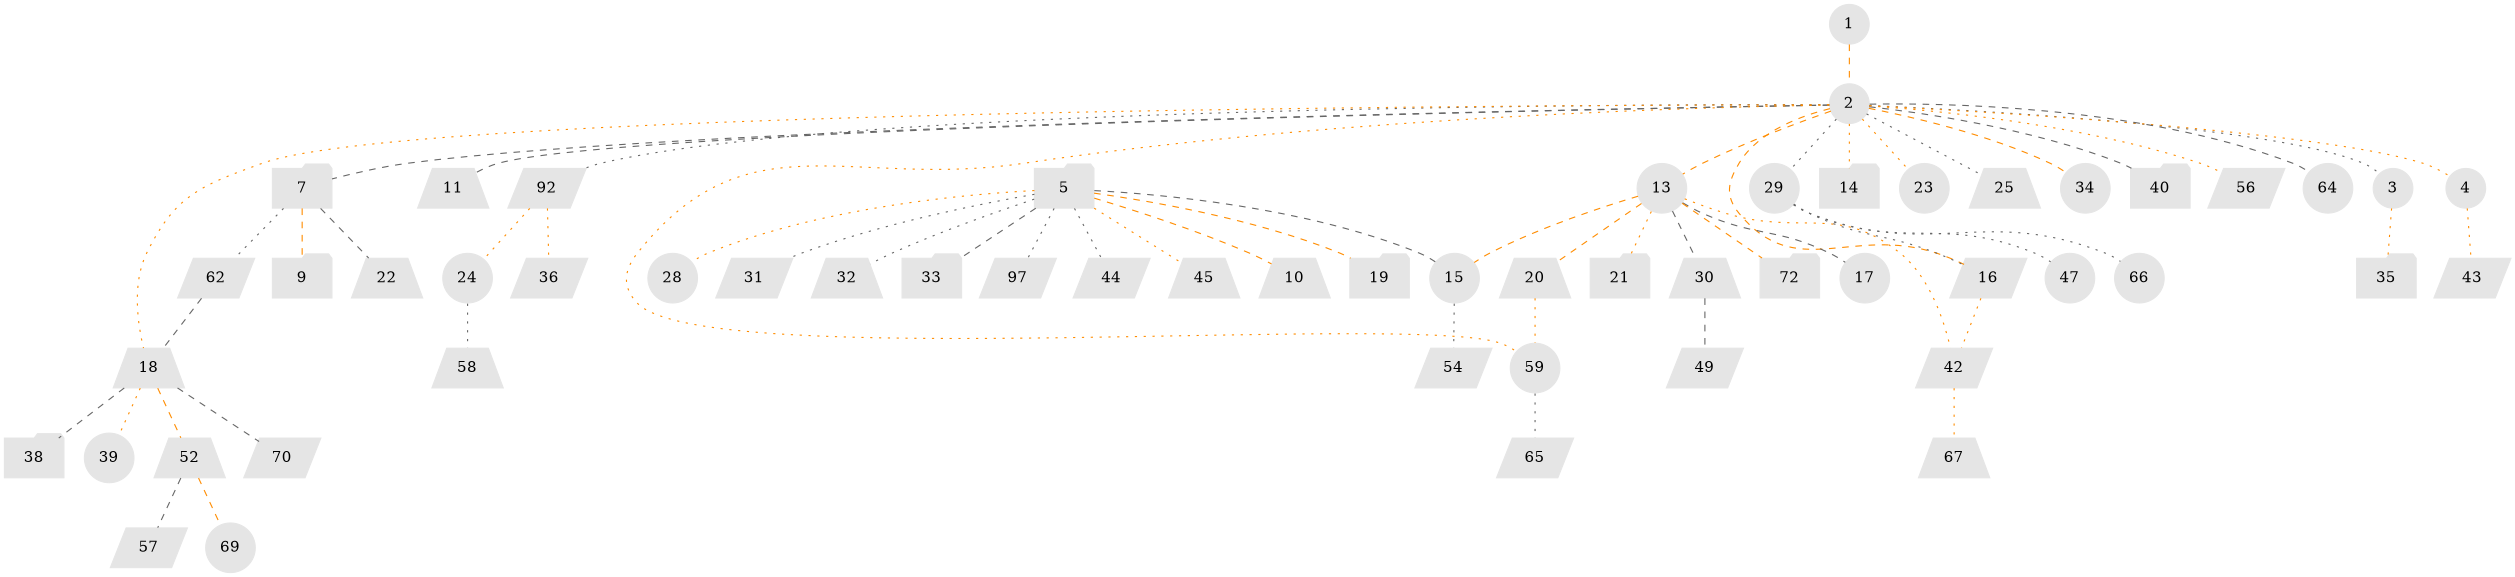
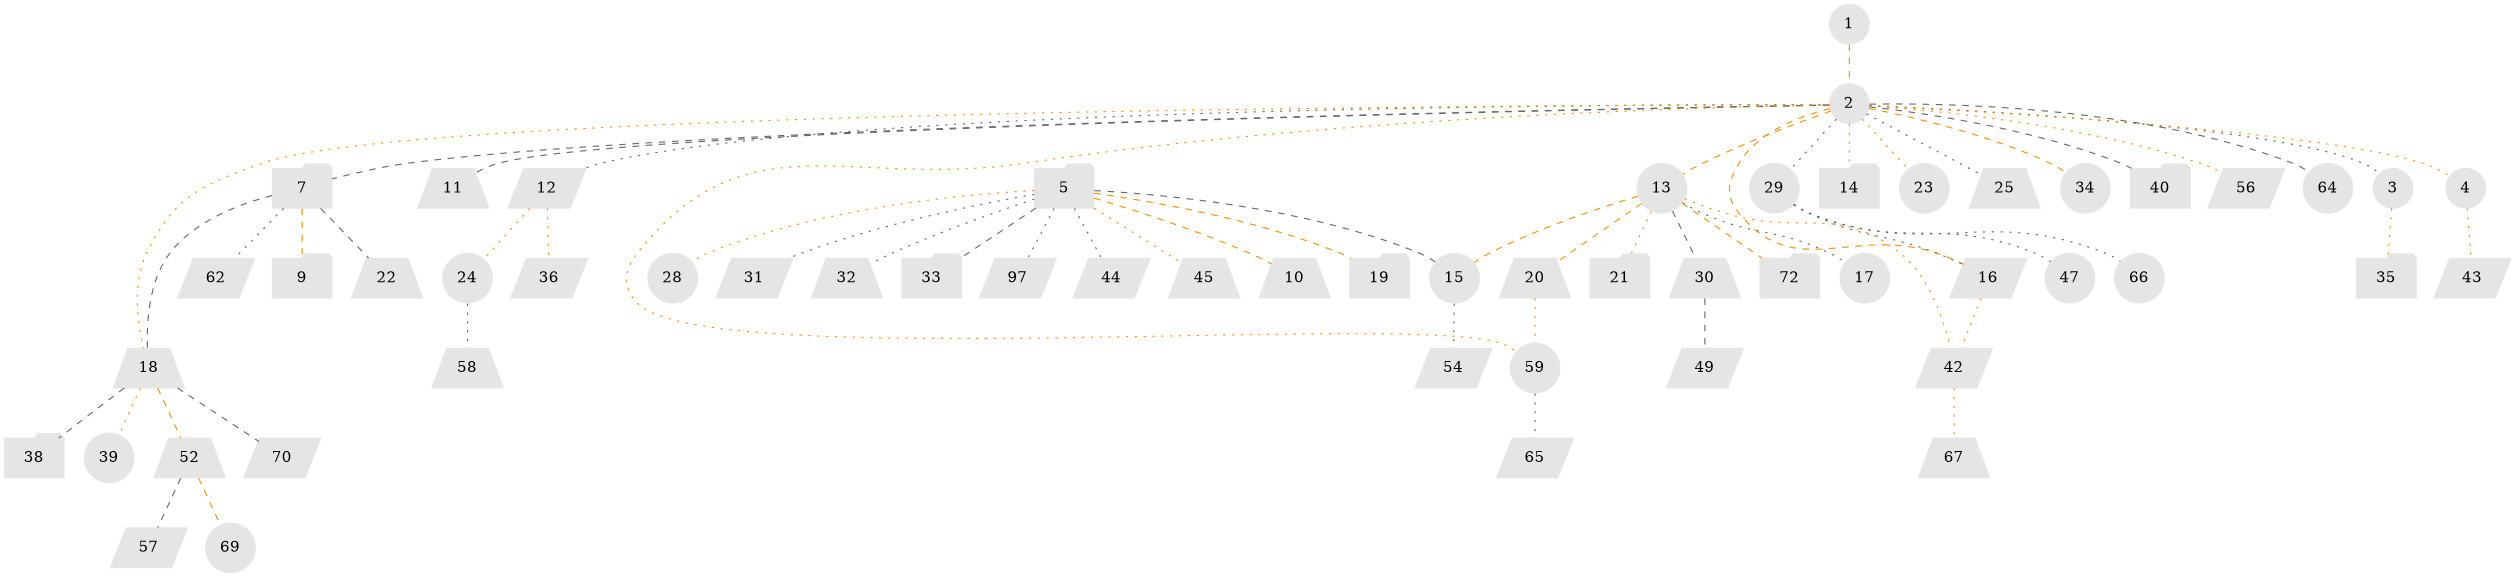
  graph {
    node [color=gray90 shape=circle style=filled]
    edge [color=darkorange style=dotted]
    1 [super="+8"]
    2 [super="+60"]
    3
    4
    7 [shape=folder super="+55"]
    11 [shape=trapezium super="+71"]
-   12 [shape=parallelogram super="+61" label=92]
+   12 [shape=parallelogram super="+61"]
    13 [super="+50"]
    14 [shape=folder]
    16 [shape=parallelogram]
    18 [shape=trapezium super="+27"]
    23 [super="+48"]
    25 [shape=trapezium]
    29 [super="+41"]
    34
    40 [shape=folder]
    56 [shape=parallelogram super="+68"]
    59
    64
    35 [shape=folder]
    43 [shape=parallelogram]
    5 [shape=folder super="+6"]
    10 [shape=trapezium]
    15 [super="+46"]
    19 [shape=folder]
    28
    31 [shape=parallelogram]
    32 [shape=trapezium]
    33 [shape=folder]
    n30 [label=97 shape=parallelogram]
    44 [shape=parallelogram]
    45 [shape=trapezium]
    9 [shape=folder]
    22 [shape=trapezium]
    62 [shape=parallelogram]
    24
    36 [shape=parallelogram]
    17
    20 [shape=trapezium super="+26"]
    21 [shape=folder]
    30 [shape=trapezium super="+51"]
    42 [shape=parallelogram super="+63"]
    72 [shape=folder]
    38 [shape=folder]
    39
    52 [shape=trapezium super="+53"]
    70 [shape=parallelogram]
    47
    66
    65 [shape=parallelogram]
    54 [shape=parallelogram]
    58 [shape=trapezium]
    49 [shape=parallelogram]
    67 [shape=trapezium]
    57 [shape=parallelogram]
    69
    1 -- 2 [style=dashed]
    2 -- 3 [color=gray40]
    2 -- 4
    2 -- 7 [color=gray40 style=dashed]
    2 -- 11 [color=gray40 style=dashed]
    2 -- 12 [color=gray40]
    2 -- 13 [style=dashed]
    2 -- 14
    2 -- 16 [style=dashed]
    2 -- 18
    2 -- 23
    2 -- 25 [color=gray40]
    2 -- 29 [color=gray40]
    2 -- 34 [style=dashed]
    2 -- 40 [color=gray40 style=dashed]
    2 -- 56
    2 -- 59
    2 -- 64 [color=gray40 style=dashed]
    3 -- 35
    4 -- 43
-   62 -- 18 [color=gray40 style=dashed]
+   7 -- 18 [color=gray40 style=dashed]
    7 -- 9 [style=dashed]
    7 -- 22 [color=gray40 style=dashed]
    7 -- 62 [color=gray40]
    12 -- 24
    12 -- 36
    13 -- 15 [style=dashed]
-   13 -- 17 [color=gray40 style=dashed]
+   13 -- 17 [color=gray40]
    13 -- 20 [style=dashed]
    13 -- 21
    13 -- 30 [color=gray40 style=dashed]
    13 -- 42
    13 -- 72 [style=dashed]
    16 -- 42
    18 -- 38 [color=gray40 style=dashed]
    18 -- 39
    18 -- 52 [style=dashed]
    18 -- 70 [color=gray40 style=dashed]
    29 -- 16 [color=gray40]
    29 -- 47 [color=gray40]
    29 -- 66 [color=gray40]
    59 -- 65 [color=gray40]
    5 -- 10 [style=dashed]
    5 -- 15 [color=gray40 style=dashed]
    5 -- 19 [style=dashed]
    5 -- 28
    5 -- 31 [color=gray40]
    5 -- 32 [color=gray40]
    5 -- 33 [color=gray40 style=dashed]
    5 -- n30 [color=gray40]
    5 -- 44 [color=gray40]
    5 -- 45
    15 -- 54 [color=gray40]
    24 -- 58 [color=gray40]
    20 -- 59
    30 -- 49 [color=gray40 style=dashed]
    42 -- 67
    52 -- 57 [color=gray40 style=dashed]
    52 -- 69 [style=dashed]
  }
